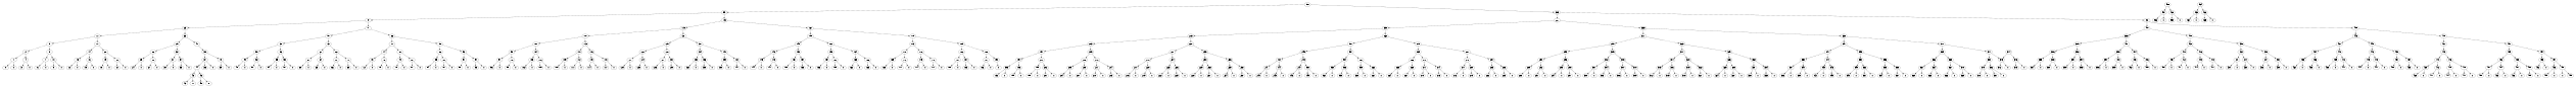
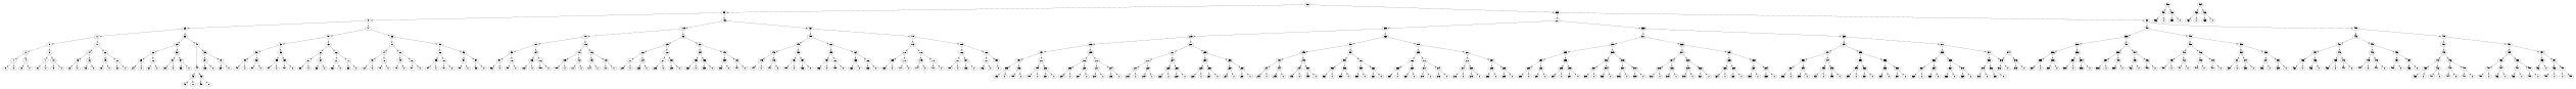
  digraph {
    n1 [label=191]
    n2 [label=95]
    n3 [label=383]
    n4 [label=47]
    n5 [label=143]
    n6 [label=287]
    n7 [label=431]
    n8 [label=23]
    n9 [label=71]
    n10 [label=119]
    n11 [label=167]
    n12 [label=239]
    n13 [label=335]
    n14 [label=407]
    n15 [label=455]
    n16 [label=11]
    n17 [label=35]
    n18 [label=59]
    n19 [label=83]
    n20 [label=107]
    n21 [label=131]
    n22 [label=155]
    n23 [label=179]
    n24 [label=5]
    n25 [label=17]
    n26 [label=29]
    n27 [label=41]
    n28 [label=53]
    n29 [label=65]
    n30 [label=77]
    n31 [label=89]
    n32 [label=2]
    n33 [label=8]
    n34 [label=14]
    n35 [label=20]
    n36 [label=26]
    n37 [label=32]
    n38 [label=38]
    n39 [label=44]
    n40 [label=1]
    n41 [label=4]
    n42 [label=7]
    n43 [label=10]
    n44 [label=13]
    n45 [label=16]
    n46 [label=19]
    n47 [label=22]
    n48 [label=0]
    n49 [label=_]
    n50 [label=3]
    n51 [label=_]
    n52 [label=6]
    n53 [label=_]
    n54 [label=9]
    n55 [label=_]
    n56 [label=12]
    n57 [label=_]
    n58 [label=15]
    n59 [label=_]
    n60 [label=18]
    n61 [label=_]
    n62 [label=21]
    n63 [label=_]
    n64 [label=25]
    n65 [label=28]
    n66 [label=31]
    n67 [label=34]
    n68 [label=37]
    n69 [label=40]
    n70 [label=43]
    n71 [label=46]
    n72 [label=24]
    n73 [label=_]
    n74 [label=27]
    n75 [label=_]
    n76 [label=30]
    n77 [label=_]
    n78 [label=33]
    n79 [label=_]
    n80 [label=36]
    n81 [label=_]
    n82 [label=39]
    n83 [label=_]
    n84 [label=42]
    n85 [label=_]
    n86 [label=45]
    n87 [label=_]
    n88 [label=50]
    n89 [label=56]
    n90 [label=62]
    n91 [label=68]
    n92 [label=74]
    n93 [label=80]
    n94 [label=86]
    n95 [label=92]
    n96 [label=49]
    n97 [label=52]
    n98 [label=55]
    n99 [label=58]
    n100 [label=61]
    n101 [label=64]
    n102 [label=67]
    n103 [label=70]
    n104 [label=48]
    n105 [label=_]
    n106 [label=51]
    n107 [label=_]
    n108 [label=54]
    n109 [label=_]
    n110 [label=57]
    n111 [label=_]
    n112 [label=60]
    n113 [label=_]
    n114 [label=63]
    n115 [label=_]
    n116 [label=66]
    n117 [label=_]
    n118 [label=69]
    n119 [label=_]
    n120 [label=73]
    n121 [label=76]
    n122 [label=79]
    n123 [label=82]
    n124 [label=85]
    n125 [label=88]
    n126 [label=91]
    n127 [label=94]
    n128 [label=72]
    n129 [label=_]
    n130 [label=75]
    n131 [label=_]
    n132 [label=78]
    n133 [label=_]
    n134 [label=81]
    n135 [label=_]
    n136 [label=84]
    n137 [label=_]
    n138 [label=87]
    n139 [label=_]
    n140 [label=90]
    n141 [label=_]
    n142 [label=93]
    n143 [label=_]
    n144 [label=101]
    n145 [label=113]
    n146 [label=125]
    n147 [label=137]
    n148 [label=149]
    n149 [label=161]
    n150 [label=173]
    n151 [label=185]
    n152 [label=98]
    n153 [label=104]
    n154 [label=110]
    n155 [label=116]
    n156 [label=122]
    n157 [label=128]
    n158 [label=134]
    n159 [label=140]
    n160 [label=97]
    n161 [label=100]
    n162 [label=103]
    n163 [label=106]
    n164 [label=109]
    n165 [label=112]
    n166 [label=115]
    n167 [label=118]
    n168 [label=96]
    n169 [label=_]
    n170 [label=99]
    n171 [label=_]
    n172 [label=102]
    n173 [label=_]
    n174 [label=105]
    n175 [label=_]
    n176 [label=108]
    n177 [label=_]
    n178 [label=111]
    n179 [label=_]
    n180 [label=114]
    n181 [label=_]
    n182 [label=117]
    n183 [label=_]
    n184 [label=121]
    n185 [label=124]
    n186 [label=127]
    n187 [label=130]
    n188 [label=133]
    n189 [label=136]
    n190 [label=139]
    n191 [label=142]
    n192 [label=120]
    n193 [label=_]
    n194 [label=123]
    n195 [label=_]
    n196 [label=126]
    n197 [label=_]
    n198 [label=129]
    n199 [label=_]
    n200 [label=132]
    n201 [label=_]
    n202 [label=135]
    n203 [label=_]
    n204 [label=138]
    n205 [label=_]
    n206 [label=141]
    n207 [label=_]
    n208 [label=146]
    n209 [label=152]
    n210 [label=158]
    n211 [label=164]
    n212 [label=170]
    n213 [label=176]
    n214 [label=182]
    n215 [label=188]
    n216 [label=145]
    n217 [label=148]
    n218 [label=151]
    n219 [label=154]
    n220 [label=157]
    n221 [label=160]
    n222 [label=163]
    n223 [label=166]
    n224 [label=144]
    n225 [label=_]
    n226 [label=147]
    n227 [label=_]
    n228 [label=150]
    n229 [label=_]
    n230 [label=153]
    n231 [label=_]
    n232 [label=156]
    n233 [label=_]
    n234 [label=159]
    n235 [label=_]
    n236 [label=162]
    n237 [label=_]
    n238 [label=165]
    n239 [label=_]
    n240 [label=169]
    n241 [label=172]
    n242 [label=175]
    n243 [label=178]
    n244 [label=181]
    n245 [label=184]
    n246 [label=187]
    n247 [label=190]
    n248 [label=168]
    n249 [label=_]
    n250 [label=171]
    n251 [label=_]
    n252 [label=174]
    n253 [label=_]
    n254 [label=177]
    n255 [label=_]
    n256 [label=180]
    n257 [label=_]
    n258 [label=183]
    n259 [label=_]
    n260 [label=186]
    n261 [label=_]
    n262 [label=_]
    n263 [label=215]
    n264 [label=263]
    n265 [label=311]
    n266 [label=359]
    n267 [label=395]
    n268 [label=419]
    n269 [label=443]
    n270 [label=479]
    n271 [label=203]
    n272 [label=227]
    n273 [label=251]
    n274 [label=275]
    n275 [label=299]
    n276 [label=323]
    n277 [label=347]
    n278 [label=371]
    n279 [label=197]
    n280 [label=209]
    n281 [label=221]
    n282 [label=233]
    n283 [label=245]
    n284 [label=257]
    n285 [label=269]
    n286 [label=281]
    n287 [label=194]
    n288 [label=200]
    n289 [label=206]
    n290 [label=212]
    n291 [label=218]
    n292 [label=224]
    n293 [label=230]
    n294 [label=236]
    n295 [label=593]
    n296 [label=196]
    n297 [label=199]
    n298 [label=202]
    n299 [label=205]
    n300 [label=208]
    n301 [label=211]
    n302 [label=214]
    n303 [label=192]
    n304 [label=_]
    n305 [label=195]
    n306 [label=_]
    n307 [label=198]
    n308 [label=_]
    n309 [label=201]
    n310 [label=_]
    n311 [label=204]
    n312 [label=_]
    n313 [label=207]
    n314 [label=_]
    n315 [label=210]
    n316 [label=_]
    n317 [label=213]
    n318 [label=_]
    n319 [label=217]
    n320 [label=220]
    n321 [label=223]
    n322 [label=226]
    n323 [label=229]
    n324 [label=232]
    n325 [label=235]
    n326 [label=238]
    n327 [label=216]
    n328 [label=_]
    n329 [label=219]
    n330 [label=_]
    n331 [label=222]
    n332 [label=_]
    n333 [label=225]
    n334 [label=_]
    n335 [label=228]
    n336 [label=_]
    n337 [label=231]
    n338 [label=_]
    n339 [label=234]
    n340 [label=_]
    n341 [label=237]
    n342 [label=_]
    n343 [label=242]
    n344 [label=248]
    n345 [label=254]
    n346 [label=260]
    n347 [label=266]
    n348 [label=272]
    n349 [label=278]
    n350 [label=284]
    n351 [label=241]
    n352 [label=244]
    n353 [label=247]
    n354 [label=250]
    n355 [label=253]
    n356 [label=256]
    n357 [label=259]
    n358 [label=262]
    n359 [label=240]
    n360 [label=_]
    n361 [label=243]
    n362 [label=_]
    n363 [label=246]
    n364 [label=_]
    n365 [label=249]
    n366 [label=_]
    n367 [label=252]
    n368 [label=_]
    n369 [label=255]
    n370 [label=_]
    n371 [label=258]
    n372 [label=_]
    n373 [label=261]
    n374 [label=_]
    n375 [label=265]
    n376 [label=268]
    n377 [label=271]
    n378 [label=274]
    n379 [label=277]
    n380 [label=280]
    n381 [label=283]
    n382 [label=286]
    n383 [label=264]
    n384 [label=_]
    n385 [label=267]
    n386 [label=_]
    n387 [label=270]
    n388 [label=_]
    n389 [label=273]
    n390 [label=_]
    n391 [label=276]
    n392 [label=_]
    n393 [label=279]
    n394 [label=_]
    n395 [label=282]
    n396 [label=_]
    n397 [label=285]
    n398 [label=_]
    n399 [label=293]
    n400 [label=305]
    n401 [label=317]
    n402 [label=329]
    n403 [label=341]
    n404 [label=353]
    n405 [label=365]
    n406 [label=377]
    n407 [label=290]
    n408 [label=296]
    n409 [label=302]
    n410 [label=308]
    n411 [label=314]
    n412 [label=320]
    n413 [label=326]
    n414 [label=332]
    n415 [label=289]
    n416 [label=292]
    n417 [label=295]
    n418 [label=298]
    n419 [label=301]
    n420 [label=304]
    n421 [label=307]
    n422 [label=310]
    n423 [label=288]
    n424 [label=_]
    n425 [label=291]
    n426 [label=_]
    n427 [label=294]
    n428 [label=_]
    n429 [label=297]
    n430 [label=_]
    n431 [label=300]
    n432 [label=_]
    n433 [label=303]
    n434 [label=_]
    n435 [label=306]
    n436 [label=_]
    n437 [label=309]
    n438 [label=_]
    n439 [label=313]
    n440 [label=316]
    n441 [label=319]
    n442 [label=322]
    n443 [label=325]
    n444 [label=328]
    n445 [label=331]
    n446 [label=334]
    n447 [label=312]
    n448 [label=_]
    n449 [label=315]
    n450 [label=_]
    n451 [label=318]
    n452 [label=_]
    n453 [label=321]
    n454 [label=_]
    n455 [label=324]
    n456 [label=_]
    n457 [label=327]
    n458 [label=_]
    n459 [label=330]
    n460 [label=_]
    n461 [label=333]
    n462 [label=_]
    n463 [label=338]
    n464 [label=344]
    n465 [label=350]
    n466 [label=356]
    n467 [label=362]
    n468 [label=368]
    n469 [label=380]
    n470 [label=373]
    n471 [label=337]
    n472 [label=340]
    n473 [label=343]
    n474 [label=346]
    n475 [label=349]
    n476 [label=352]
    n477 [label=355]
    n478 [label=358]
    n479 [label=336]
    n480 [label=_]
    n481 [label=339]
    n482 [label=_]
    n483 [label=342]
    n484 [label=_]
    n485 [label=345]
    n486 [label=_]
    n487 [label=348]
    n488 [label=_]
    n489 [label=351]
    n490 [label=_]
    n491 [label=354]
    n492 [label=_]
    n493 [label=357]
    n494 [label=_]
    n495 [label=361]
    n496 [label=364]
    n497 [label=367]
    n498 [label=370]
    n499 [label=374]
    n500 [label=376]
    n501 [label=379]
    n502 [label=382]
    n503 [label=360]
    n504 [label=_]
    n505 [label=363]
    n506 [label=_]
    n507 [label=366]
    n508 [label=_]
    n509 [label=369]
    n510 [label=_]
    n511 [label=372]
    n512 [label=_]
    n513 [label=375]
    n514 [label=_]
    n515 [label=378]
    n516 [label=_]
    n517 [label=381]
    n518 [label=_]
    n519 [label=389]
    n520 [label=401]
    n521 [label=413]
    n522 [label=425]
    n523 [label=437]
    n524 [label=449]
    n525 [label=467]
    n526 [label=491]
    n527 [label=386]
    n528 [label=392]
    n529 [label=398]
    n530 [label=404]
    n531 [label=410]
    n532 [label=416]
    n533 [label=422]
    n534 [label=428]
    n535 [label=385]
    n536 [label=388]
    n537 [label=391]
    n538 [label=394]
    n539 [label=397]
    n540 [label=400]
    n541 [label=403]
    n542 [label=406]
    n543 [label=384]
    n544 [label=_]
    n545 [label=387]
    n546 [label=_]
    n547 [label=390]
    n548 [label=_]
    n549 [label=393]
    n550 [label=_]
    n551 [label=396]
    n552 [label=_]
    n553 [label=399]
    n554 [label=_]
    n555 [label=402]
    n556 [label=_]
    n557 [label=405]
    n558 [label=_]
    n559 [label=409]
    n560 [label=412]
    n561 [label=415]
    n562 [label=418]
    n563 [label=421]
    n564 [label=424]
    n565 [label=427]
    n566 [label=430]
    n567 [label=408]
    n568 [label=_]
    n569 [label=411]
    n570 [label=_]
    n571 [label=414]
    n572 [label=_]
    n573 [label=417]
    n574 [label=_]
    n575 [label=420]
    n576 [label=_]
    n577 [label=423]
    n578 [label=_]
    n579 [label=426]
    n580 [label=_]
    n581 [label=429]
    n582 [label=_]
    n583 [label=434]
    n584 [label=440]
    n585 [label=446]
    n586 [label=452]
    n587 [label=473]
    n588 [label=485]
    n589 [label=494]
    n590 [label=433]
    n591 [label=436]
    n592 [label=439]
    n593 [label=442]
    n594 [label=445]
    n595 [label=448]
    n596 [label=451]
    n597 [label=454]
    n598 [label=432]
    n599 [label=_]
    n600 [label=435]
    n601 [label=_]
    n602 [label=438]
    n603 [label=_]
    n604 [label=441]
    n605 [label=_]
    n606 [label=444]
    n607 [label=_]
    n608 [label=447]
    n609 [label=_]
    n610 [label=450]
    n611 [label=_]
    n612 [label=453]
    n613 [label=_]
    n614 [label=470]
    n615 [label=476]
    n616 [label=482]
    n617 [label=488]
    n618 [label=493]
    n619 [label=497]
    n620 [label=458]
    n621 [label=457]
    n622 [label=460]
    n623 [label=464]
    n624 [label=463]
    n625 [label=466]
    n626 [label=469]
    n627 [label=472]
    n628 [label=475]
    n629 [label=478]
    n630 [label=456]
    n631 [label=_]
    n632 [label=459]
    n633 [label=_]
    n634 [label=462]
    n635 [label=_]
    n636 [label=465]
    n637 [label=_]
    n638 [label=468]
    n639 [label=_]
    n640 [label=471]
    n641 [label=_]
    n642 [label=474]
    n643 [label=_]
    n644 [label=477]
    n645 [label=_]
    n646 [label=481]
    n647 [label=484]
    n648 [label=487]
    n649 [label=490]
    n650 [label=492]
    n651 [label=_]
    n652 [label=496]
    n653 [label=498]
    n654 [label=480]
    n655 [label=_]
    n656 [label=483]
    n657 [label=_]
    n658 [label=486]
    n659 [label=_]
    n660 [label=489]
    n661 [label=_]
    n662 [label=495]
    n663 [label=_]
    n664 [label=_]
    n665 [label=499]
    n1 -> n2
    n1 -> n3
    n2 -> n4
    n2 -> n5
    n3 -> n6
    n3 -> n7
    n4 -> n8
    n4 -> n9
    n5 -> n10
    n5 -> n11
    n6 -> n12
    n6 -> n13
    n7 -> n14
    n7 -> n15
    n8 -> n16
    n8 -> n17
    n9 -> n18
    n9 -> n19
    n10 -> n20
    n10 -> n21
    n11 -> n22
    n11 -> n23
    n12 -> n263
    n12 -> n264
    n13 -> n265
    n13 -> n266
    n14 -> n267
    n14 -> n268
    n15 -> n269
    n15 -> n270
    n16 -> n24
    n16 -> n25
    n17 -> n26
    n17 -> n27
    n18 -> n28
    n18 -> n29
    n19 -> n30
    n19 -> n31
    n20 -> n144
    n20 -> n145
    n21 -> n146
    n21 -> n147
    n22 -> n148
    n22 -> n149
    n23 -> n150
    n23 -> n151
    n24 -> n32
    n24 -> n33
    n25 -> n34
    n25 -> n35
    n26 -> n36
    n26 -> n37
    n27 -> n38
-   n68 -> n39
+   n27 -> n39
    n28 -> n88
    n28 -> n89
    n29 -> n90
    n29 -> n91
    n30 -> n92
    n30 -> n93
    n31 -> n94
    n31 -> n95
    n32 -> n40
    n32 -> n41
    n33 -> n42
    n33 -> n43
    n34 -> n44
    n34 -> n45
    n35 -> n46
    n35 -> n47
    n36 -> n64
    n36 -> n65
    n37 -> n66
    n37 -> n67
    n38 -> n68
    n38 -> n69
    n39 -> n70
    n39 -> n71
    n40 -> n48
    n40 -> n49
    n41 -> n50
    n41 -> n51
    n42 -> n52
    n42 -> n53
    n43 -> n54
    n43 -> n55
    n44 -> n56
    n44 -> n57
    n45 -> n58
    n45 -> n59
    n46 -> n60
    n46 -> n61
    n47 -> n62
    n47 -> n63
    n64 -> n72
    n64 -> n73
    n65 -> n74
    n65 -> n75
    n66 -> n76
    n66 -> n77
    n67 -> n78
    n67 -> n79
    n68 -> n80
    n68 -> n81
    n69 -> n82
    n69 -> n83
    n70 -> n84
    n70 -> n85
    n71 -> n86
    n71 -> n87
    n88 -> n96
    n88 -> n97
    n89 -> n98
    n89 -> n99
    n90 -> n100
    n90 -> n101
    n91 -> n102
    n91 -> n103
    n92 -> n120
    n92 -> n121
    n93 -> n122
    n93 -> n123
    n94 -> n124
    n94 -> n125
    n95 -> n126
    n95 -> n127
    n96 -> n104
    n96 -> n105
    n97 -> n106
    n97 -> n107
    n98 -> n108
    n98 -> n109
    n99 -> n110
    n99 -> n111
    n100 -> n112
    n100 -> n113
    n101 -> n114
    n101 -> n115
    n102 -> n116
    n102 -> n117
    n103 -> n118
    n103 -> n119
    n120 -> n128
    n120 -> n129
    n121 -> n130
    n121 -> n131
    n122 -> n132
    n122 -> n133
    n123 -> n134
    n123 -> n135
    n124 -> n136
    n124 -> n137
    n125 -> n138
    n125 -> n139
    n126 -> n140
    n126 -> n141
    n127 -> n142
    n127 -> n143
    n144 -> n152
    n144 -> n153
    n145 -> n154
    n145 -> n155
    n146 -> n156
    n146 -> n157
    n147 -> n158
    n147 -> n159
    n148 -> n208
    n148 -> n209
    n149 -> n210
    n149 -> n211
    n150 -> n212
    n150 -> n213
    n151 -> n214
    n151 -> n215
    n152 -> n160
    n152 -> n161
    n153 -> n162
    n153 -> n163
    n154 -> n164
    n154 -> n165
    n155 -> n166
    n155 -> n167
    n156 -> n184
    n156 -> n185
    n157 -> n186
    n157 -> n187
    n158 -> n188
    n158 -> n189
    n159 -> n190
    n159 -> n191
    n160 -> n168
    n160 -> n169
    n161 -> n170
    n161 -> n171
    n162 -> n172
    n162 -> n173
    n163 -> n174
    n163 -> n175
    n164 -> n176
    n164 -> n177
    n165 -> n178
    n165 -> n179
    n166 -> n180
    n166 -> n181
    n167 -> n182
    n167 -> n183
    n184 -> n192
    n184 -> n193
    n185 -> n194
    n185 -> n195
    n186 -> n196
    n186 -> n197
    n187 -> n198
    n187 -> n199
    n188 -> n200
    n188 -> n201
    n189 -> n202
    n189 -> n203
    n190 -> n204
    n190 -> n205
    n191 -> n206
    n191 -> n207
    n208 -> n216
    n208 -> n217
    n209 -> n218
    n209 -> n219
    n210 -> n220
    n210 -> n221
    n211 -> n222
    n211 -> n223
    n212 -> n240
    n212 -> n241
    n213 -> n242
    n213 -> n243
    n214 -> n244
    n214 -> n245
    n215 -> n246
    n215 -> n247
    n216 -> n224
    n216 -> n225
    n217 -> n226
    n217 -> n227
    n218 -> n228
    n218 -> n229
    n219 -> n230
    n219 -> n231
    n220 -> n232
    n220 -> n233
    n221 -> n234
    n221 -> n235
    n222 -> n236
    n222 -> n237
    n223 -> n238
    n223 -> n239
    n240 -> n248
    n240 -> n249
    n241 -> n250
    n241 -> n251
    n242 -> n252
    n242 -> n253
    n243 -> n254
    n243 -> n255
    n244 -> n256
    n244 -> n257
    n245 -> n258
    n245 -> n259
    n246 -> n260
    n246 -> n261
    n247 -> n262
    n263 -> n271
    n263 -> n272
    n264 -> n273
    n264 -> n274
    n265 -> n275
    n265 -> n276
    n266 -> n277
    n266 -> n278
    n267 -> n519
    n267 -> n520
    n268 -> n521
    n268 -> n522
    n269 -> n523
    n269 -> n524
    n270 -> n525
    n270 -> n526
    n271 -> n279
    n271 -> n280
    n272 -> n281
    n272 -> n282
    n273 -> n283
    n273 -> n284
    n274 -> n285
    n274 -> n286
    n275 -> n399
    n275 -> n400
    n276 -> n401
    n276 -> n402
    n277 -> n403
    n277 -> n404
    n278 -> n405
    n278 -> n406
    n279 -> n287
    n279 -> n288
    n280 -> n289
    n280 -> n290
    n281 -> n291
    n281 -> n292
    n282 -> n293
    n282 -> n294
    n283 -> n343
    n283 -> n344
    n284 -> n345
    n284 -> n346
    n285 -> n347
    n285 -> n348
    n286 -> n349
    n286 -> n350
    n287 -> n295
    n287 -> n296
    n288 -> n297
    n288 -> n298
    n289 -> n299
    n289 -> n300
    n290 -> n301
    n290 -> n302
    n291 -> n319
    n291 -> n320
    n292 -> n321
    n292 -> n322
    n293 -> n323
    n293 -> n324
    n294 -> n325
    n294 -> n326
    n295 -> n303
    n295 -> n304
    n296 -> n305
    n296 -> n306
    n297 -> n307
    n297 -> n308
    n298 -> n309
    n298 -> n310
    n299 -> n311
    n299 -> n312
    n300 -> n313
    n300 -> n314
    n301 -> n315
    n301 -> n316
    n302 -> n317
    n302 -> n318
    n319 -> n327
    n319 -> n328
    n320 -> n329
    n320 -> n330
    n321 -> n331
    n321 -> n332
    n322 -> n333
    n322 -> n334
    n323 -> n335
    n323 -> n336
    n324 -> n337
    n324 -> n338
    n325 -> n339
    n325 -> n340
    n326 -> n341
    n326 -> n342
    n343 -> n351
    n343 -> n352
    n344 -> n353
    n344 -> n354
    n345 -> n355
    n345 -> n356
    n346 -> n357
    n346 -> n358
    n347 -> n375
    n347 -> n376
    n348 -> n377
    n348 -> n378
    n349 -> n379
    n349 -> n380
    n350 -> n381
    n350 -> n382
    n351 -> n359
    n351 -> n360
    n352 -> n361
    n352 -> n362
    n353 -> n363
    n353 -> n364
    n354 -> n365
    n354 -> n366
    n355 -> n367
    n355 -> n368
    n356 -> n369
    n356 -> n370
    n357 -> n371
    n357 -> n372
    n358 -> n373
    n358 -> n374
    n375 -> n383
    n375 -> n384
    n376 -> n385
    n376 -> n386
    n377 -> n387
    n377 -> n388
    n378 -> n389
    n378 -> n390
    n379 -> n391
    n379 -> n392
    n380 -> n393
    n380 -> n394
    n381 -> n395
    n381 -> n396
    n382 -> n397
    n382 -> n398
    n399 -> n407
    n399 -> n408
    n400 -> n409
    n400 -> n410
    n401 -> n411
    n401 -> n412
    n402 -> n413
    n402 -> n414
    n403 -> n463
    n403 -> n464
    n404 -> n465
    n404 -> n466
    n405 -> n467
    n405 -> n468
    n406 -> n469
    n406 -> n470
    n407 -> n415
    n407 -> n416
    n408 -> n417
    n408 -> n418
    n409 -> n419
    n409 -> n420
    n410 -> n421
    n410 -> n422
    n411 -> n439
    n411 -> n440
    n412 -> n441
    n412 -> n442
    n413 -> n443
    n413 -> n444
    n414 -> n445
    n414 -> n446
    n415 -> n423
    n415 -> n424
    n416 -> n425
    n416 -> n426
    n417 -> n427
    n417 -> n428
    n418 -> n429
    n418 -> n430
    n419 -> n431
    n419 -> n432
    n420 -> n433
    n420 -> n434
    n421 -> n435
    n421 -> n436
    n422 -> n437
    n422 -> n438
    n439 -> n447
    n439 -> n448
    n440 -> n449
    n440 -> n450
    n441 -> n451
    n441 -> n452
    n442 -> n453
    n442 -> n454
    n443 -> n455
    n443 -> n456
    n444 -> n457
    n444 -> n458
    n445 -> n459
    n445 -> n460
    n446 -> n461
    n446 -> n462
    n463 -> n471
    n463 -> n472
    n464 -> n473
    n464 -> n474
    n465 -> n475
    n465 -> n476
    n466 -> n477
    n466 -> n478
    n467 -> n495
    n467 -> n496
    n468 -> n497
    n468 -> n498
    n469 -> n501
    n469 -> n502
    n470 -> n511
    n470 -> n512
    n471 -> n479
    n471 -> n480
    n472 -> n481
    n472 -> n482
    n473 -> n483
    n473 -> n484
    n474 -> n485
    n474 -> n486
    n475 -> n487
    n475 -> n488
    n476 -> n489
    n476 -> n490
    n477 -> n491
    n477 -> n492
    n478 -> n493
    n478 -> n494
    n495 -> n503
    n495 -> n504
    n496 -> n505
    n496 -> n506
    n497 -> n507
    n497 -> n508
    n498 -> n509
    n498 -> n510
    n499 -> n470
    n499 -> n500
    n500 -> n513
    n500 -> n514
    n501 -> n515
    n501 -> n516
    n502 -> n517
    n502 -> n518
    n519 -> n527
    n519 -> n528
    n520 -> n529
    n520 -> n530
    n521 -> n531
    n521 -> n532
    n522 -> n533
    n522 -> n534
    n523 -> n583
    n523 -> n584
    n524 -> n585
    n524 -> n586
    n525 -> n587
    n526 -> n588
    n526 -> n589
    n527 -> n535
    n527 -> n536
    n528 -> n537
    n528 -> n538
    n529 -> n539
    n529 -> n540
    n530 -> n541
    n530 -> n542
    n531 -> n559
    n531 -> n560
    n532 -> n561
    n532 -> n562
    n533 -> n563
    n533 -> n564
    n534 -> n565
    n534 -> n566
    n535 -> n543
    n535 -> n544
    n536 -> n545
    n536 -> n546
    n537 -> n547
    n537 -> n548
    n538 -> n549
    n538 -> n550
    n539 -> n551
    n539 -> n552
    n540 -> n553
    n540 -> n554
    n541 -> n555
    n541 -> n556
    n542 -> n557
    n542 -> n558
    n559 -> n567
    n559 -> n568
    n560 -> n569
    n560 -> n570
    n561 -> n571
    n561 -> n572
    n562 -> n573
    n562 -> n574
    n563 -> n575
    n563 -> n576
    n564 -> n577
    n564 -> n578
    n565 -> n579
    n565 -> n580
    n566 -> n581
    n566 -> n582
    n583 -> n590
    n583 -> n591
    n584 -> n592
    n584 -> n593
    n585 -> n594
    n585 -> n595
    n586 -> n596
    n586 -> n597
    n587 -> n614
    n587 -> n615
    n588 -> n616
    n588 -> n617
    n589 -> n618
    n589 -> n619
    n590 -> n598
    n590 -> n599
    n591 -> n600
    n591 -> n601
    n592 -> n602
    n592 -> n603
    n593 -> n604
    n593 -> n605
    n594 -> n606
    n594 -> n607
    n595 -> n608
    n595 -> n609
    n596 -> n610
    n596 -> n611
    n597 -> n612
    n597 -> n613
    n614 -> n626
    n614 -> n627
    n615 -> n628
    n615 -> n629
    n616 -> n646
    n616 -> n647
    n617 -> n648
    n617 -> n649
    n618 -> n650
    n618 -> n651
    n619 -> n652
    n619 -> n653
    n620 -> n621
    n620 -> n622
    n621 -> n630
    n621 -> n631
    n622 -> n632
    n622 -> n633
    n623 -> n624
    n623 -> n625
    n624 -> n634
    n624 -> n635
    n625 -> n636
    n625 -> n637
    n626 -> n638
    n626 -> n639
    n627 -> n640
    n627 -> n641
    n628 -> n642
    n628 -> n643
    n629 -> n644
    n629 -> n645
    n646 -> n654
    n646 -> n655
    n647 -> n656
    n647 -> n657
    n648 -> n658
    n648 -> n659
    n649 -> n660
    n649 -> n661
    n652 -> n662
    n652 -> n663
    n653 -> n664
    n653 -> n665
  }
